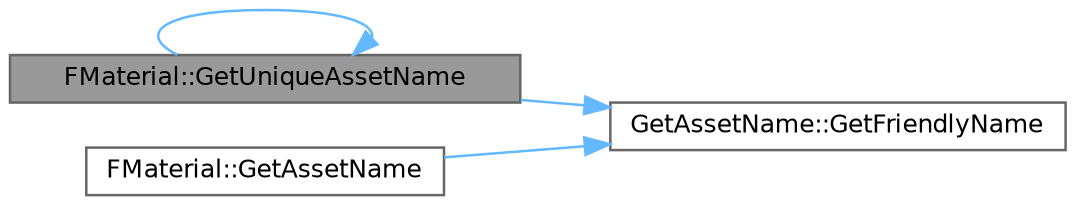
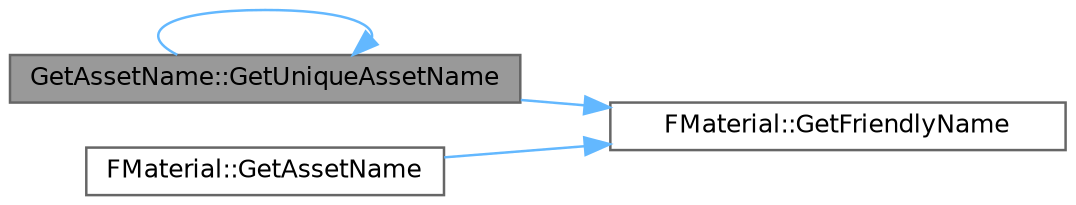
  digraph {
    rankdir=LR
    node [color=grey40 fillcolor=white fontname=Helvetica fontsize=10 shape=box style=filled]
    edge [color=steelblue1 fontname=Helvetica fontsize=10 labelfontname=Helvetica labelfontsize=10 style=solid]
-   n1 [color=gray40 fillcolor=grey60 fontcolor=black height=0.2 label="FMaterial::GetUniqueAssetName" width=0.4]
-   n2 [height=0.2 label="GetAssetName::GetFriendlyName" width=0.4]
+   n1 [color=gray40 fillcolor=grey60 fontcolor=black height=0.2 label="GetAssetName::GetUniqueAssetName" width=0.4]
+   n2 [height=0.2 label="FMaterial::GetFriendlyName" width=0.4]
    n3 [height=0.2 label="FMaterial::GetAssetName" width=0.4]
    n1 -> n1
    n1 -> n2
    n3 -> n2
  }
